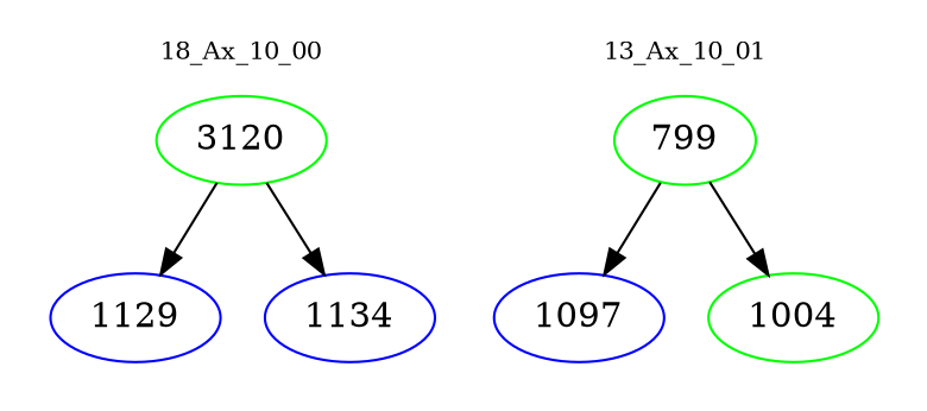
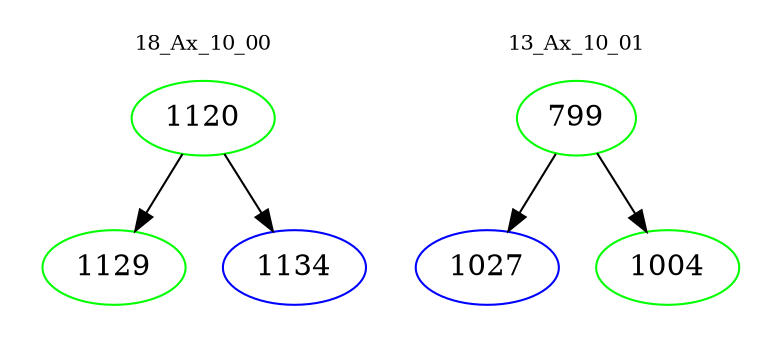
  digraph {
    node [color=green]
    edge [color=black]
-   n1 [label=3120]
-   n2 [color=blue label=1129]
+   n1 [label=1120]
+   n2 [label=1129]
    n3 [color=blue label=1134]
    n4 [label=799]
-   n5 [color=blue label=1097]
+   n5 [color=blue label=1027]
    n6 [label=1004]
    subgraph cluster_1 {
      color=white
      fontsize=10
      label="18_Ax_10_00"
      n1
      n2
      n3
    }
    subgraph cluster_2 {
      color=white
      fontsize=10
      label="13_Ax_10_01"
      n4
      n5
      n6
    }
    n1 -> n2
    n1 -> n3
    n4 -> n5
    n4 -> n6
  }
